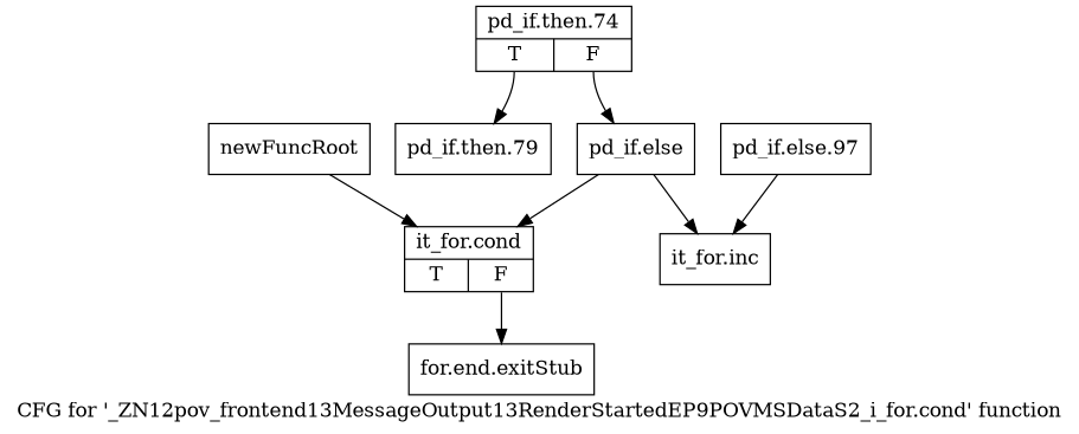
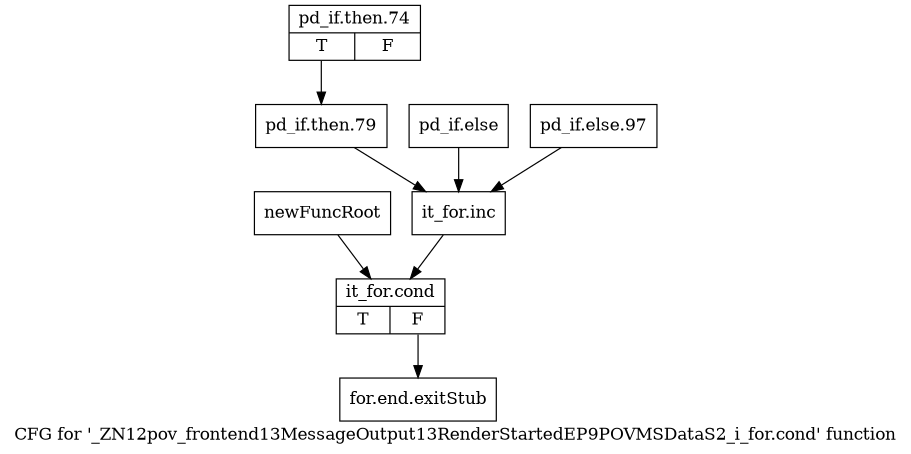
  digraph {
    label="CFG for '_ZN12pov_frontend13MessageOutput13RenderStartedEP9POVMSDataS2_i_for.cond' function"
    node [shape=record]
    n1 [label="{newFuncRoot}"]
    n2 [label="{it_for.cond|{<s0>T|<s1>F}}"]
    n3 [label="{for.end.exitStub}"]
    n4 [label="{pd_if.then.74|{<s0>T|<s1>F}}"]
    n5 [label="{pd_if.then.79}"]
    n6 [label="{pd_if.else}"]
    n7 [label="{pd_if.else.97}"]
    n8 [label="{it_for.inc}"]
    n1 -> n2
    n2 -> n3 [tailport=s1]
    n4 -> n5 [tailport=s0]
-   n4 -> n6 [tailport=s1]
+   n5 -> n8
    n6 -> n8
    n7 -> n8
-   n6 -> n2
+   n8 -> n2
  }
